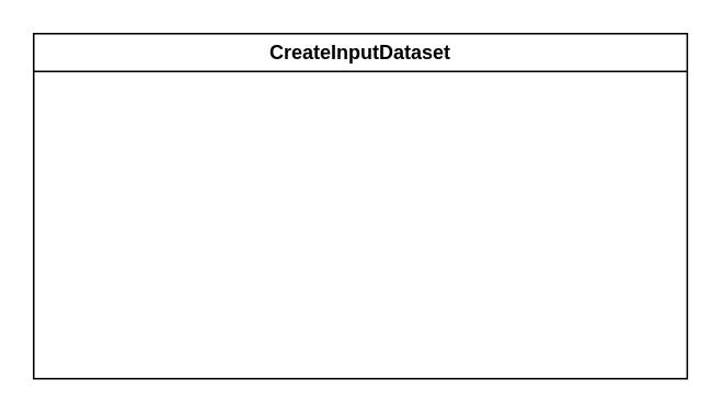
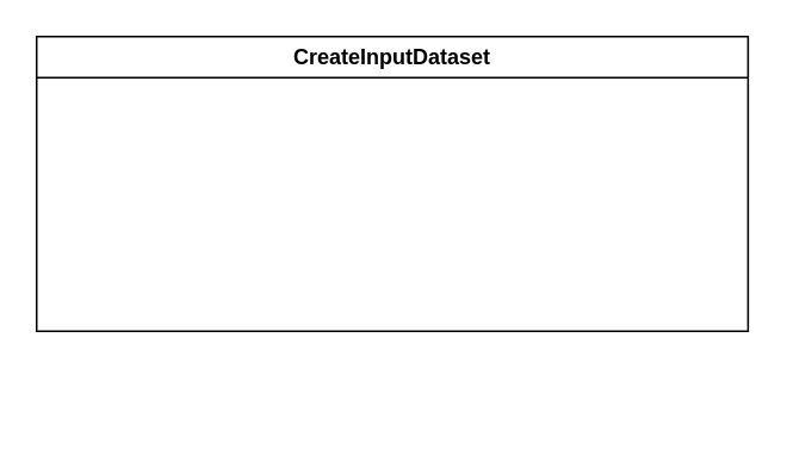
  <mxCell id="0" />
  <mxCell id="1" parent="0" />
- <mxCell id="2" value="CreateInputDataset" style="swimlane;whiteSpace=wrap" parent="1" vertex="1"><mxGeometry x="20" y="20" width="397.75" height="210" as="geometry" /></mxCell>
+ <mxCell id="2" value="CreateInputDataset" style="swimlane;whiteSpace=wrap" parent="1" vertex="1"><mxGeometry x="20" y="20" width="397.75" height="165" as="geometry" /></mxCell>
